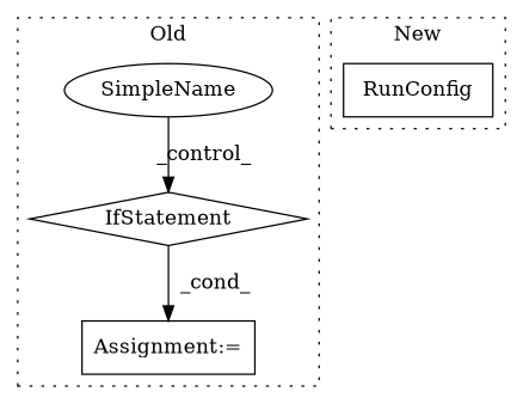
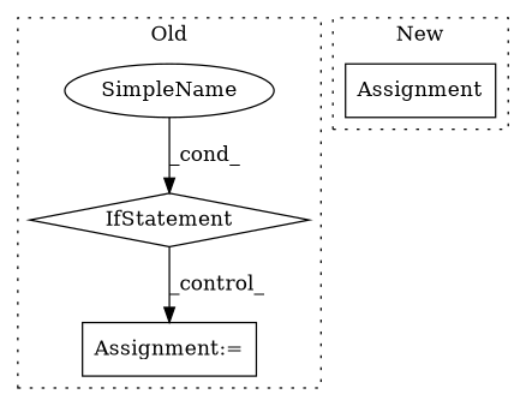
  digraph {
    node [shape=box]
    n1 [a=25 l="4,2" label=IfStatement s="8702,8717" shape=diamond]
    n2 [a=42 label=SimpleName shape=ellipse]
    n3 [a=7 l=1 label="Assignment:=" s=8737]
-   n4 [a=32 l="10,1" label=RunConfig s="8713,8736"]
+   n4 [a=32 l="10,1" label=Assignment s="8713,8736"]
    subgraph cluster_1 {
      label=Old
      style=dotted
      n1
      n2
      n3
    }
    subgraph cluster_2 {
      label=New
      style=dotted
      n4
    }
-   n1 -> n3 [label=_cond_]
-   n2 -> n1 [label=_control_]
+   n1 -> n3 [label=_control_]
+   n2 -> n1 [label=_cond_]
  }
